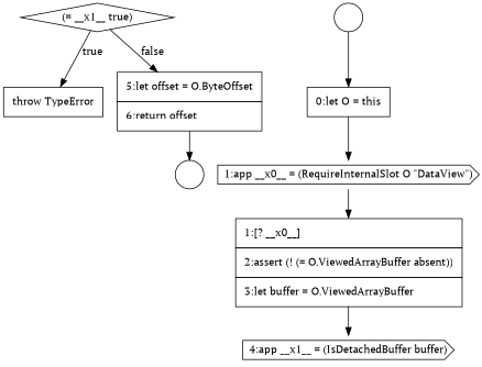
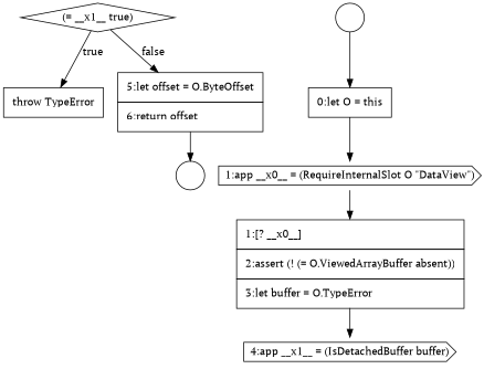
  digraph {
    fontname="PT Serif"
    node [color=black fillcolor=white fontname="PT Serif" shape=none style=filled]
    edge [color=black fontname="PT Serif"]
    n1 [label=<<font color="black">(= __x1__ true)</font>> shape=diamond]
    n2 [label=<<font color="black">     <table border="0" cellborder="1" cellspacing="0" cellpadding="10">       <tr><td align="left">throw TypeError</td></tr>     </table>   </font>> margin=0]
    n3 [label=<<font color="black">     <table border="0" cellborder="1" cellspacing="0" cellpadding="10">       <tr><td align="left">5:let offset = O.ByteOffset</td></tr>       <tr><td align="left">6:return offset</td></tr>     </table>   </font>> margin=0]
    n4 [label=" " shape=circle]
    n5 [label=<<font color="black">     <table border="0" cellborder="1" cellspacing="0" cellpadding="10">       <tr><td align="left">0:let O = this</td></tr>     </table>   </font>> margin=0]
    n6 [label=<<font color="black">1:app __x0__ = (RequireInternalSlot O &quot;DataView&quot;)</font>> shape=cds]
-   n7 [label=<<font color="black">     <table border="0" cellborder="1" cellspacing="0" cellpadding="10">       <tr><td align="left">1:[? __x0__]</td></tr>       <tr><td align="left">2:assert (! (= O.ViewedArrayBuffer absent))</td></tr>       <tr><td align="left">3:let buffer = O.ViewedArrayBuffer</td></tr>     </table>   </font>> margin=0]
+   n7 [label=<<font color="black">     <table border="0" cellborder="1" cellspacing="0" cellpadding="10">       <tr><td align="left">1:[? __x0__]</td></tr>       <tr><td align="left">2:assert (! (= O.ViewedArrayBuffer absent))</td></tr>       <tr><td align="left">3:let buffer = O.TypeError</td></tr>     </table>   </font>> margin=0]
    n8 [label=" " shape=circle]
    n9 [label=<<font color="black">4:app __x1__ = (IsDetachedBuffer buffer)</font>> shape=cds]
    n1 -> n2 [label=<<font color="black">true</font>>]
    n1 -> n3 [label=<<font color="black">false</font>>]
    n3 -> n4
    n5 -> n6
    n6 -> n7
    n7 -> n9
    n8 -> n5
  }
